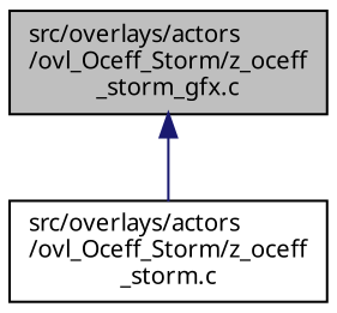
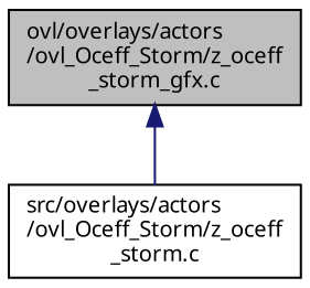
  digraph {
    fontname="Noto Sans"
    node [color=black fontname="Noto Sans" fontsize=10 shape=record style=filled]
-   n1 [fillcolor=grey75 fontcolor=black height=0.2 label="src/overlays/actors\l/ovl_Oceff_Storm/z_oceff\l_storm_gfx.c" width=0.4]
+   n1 [fillcolor=grey75 fontcolor=black height=0.2 label="ovl/overlays/actors\l/ovl_Oceff_Storm/z_oceff\l_storm_gfx.c" width=0.4]
    n2 [fillcolor=white height=0.2 label="src/overlays/actors\l/ovl_Oceff_Storm/z_oceff\l_storm.c" width=0.4]
    n1 -> n2 [color=midnightblue dir=back fontname="Noto Sans" fontsize=10 labelfontname=Helvetica labelfontsize=10 style=solid]
  }
